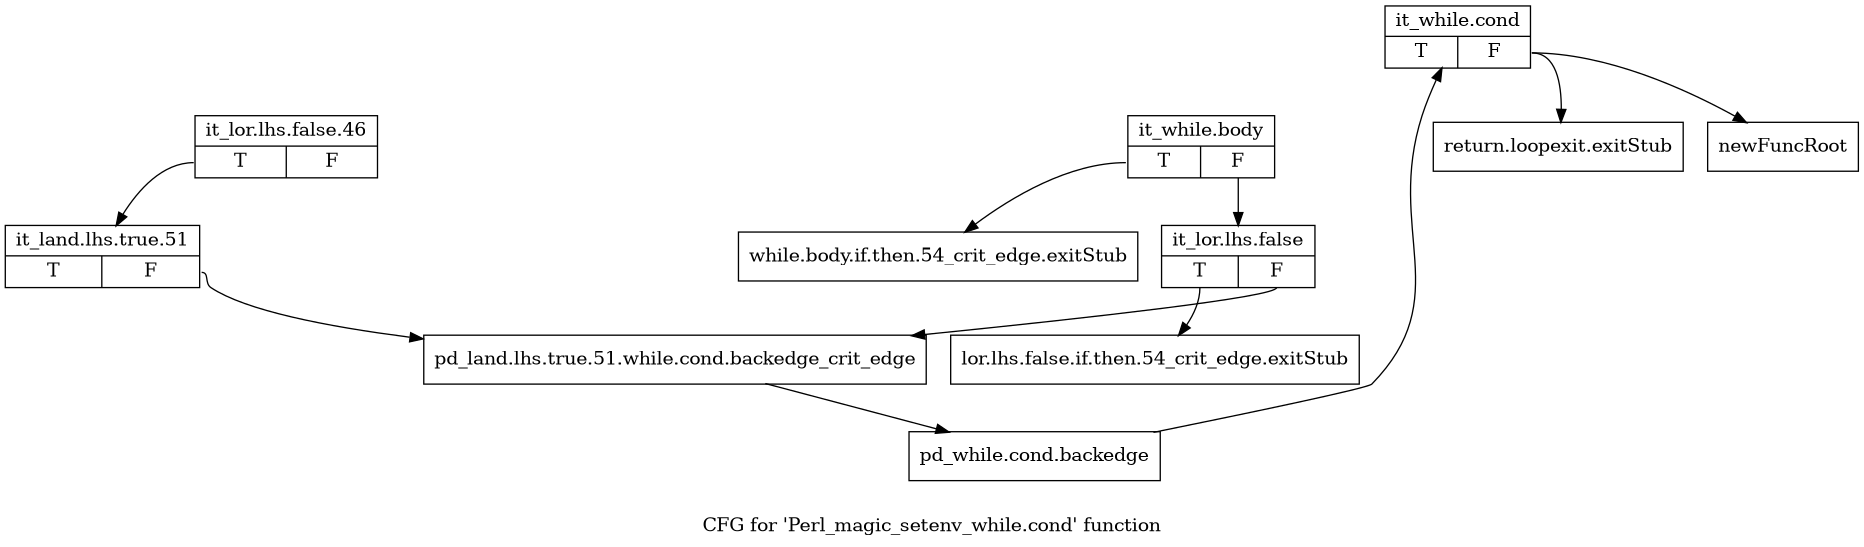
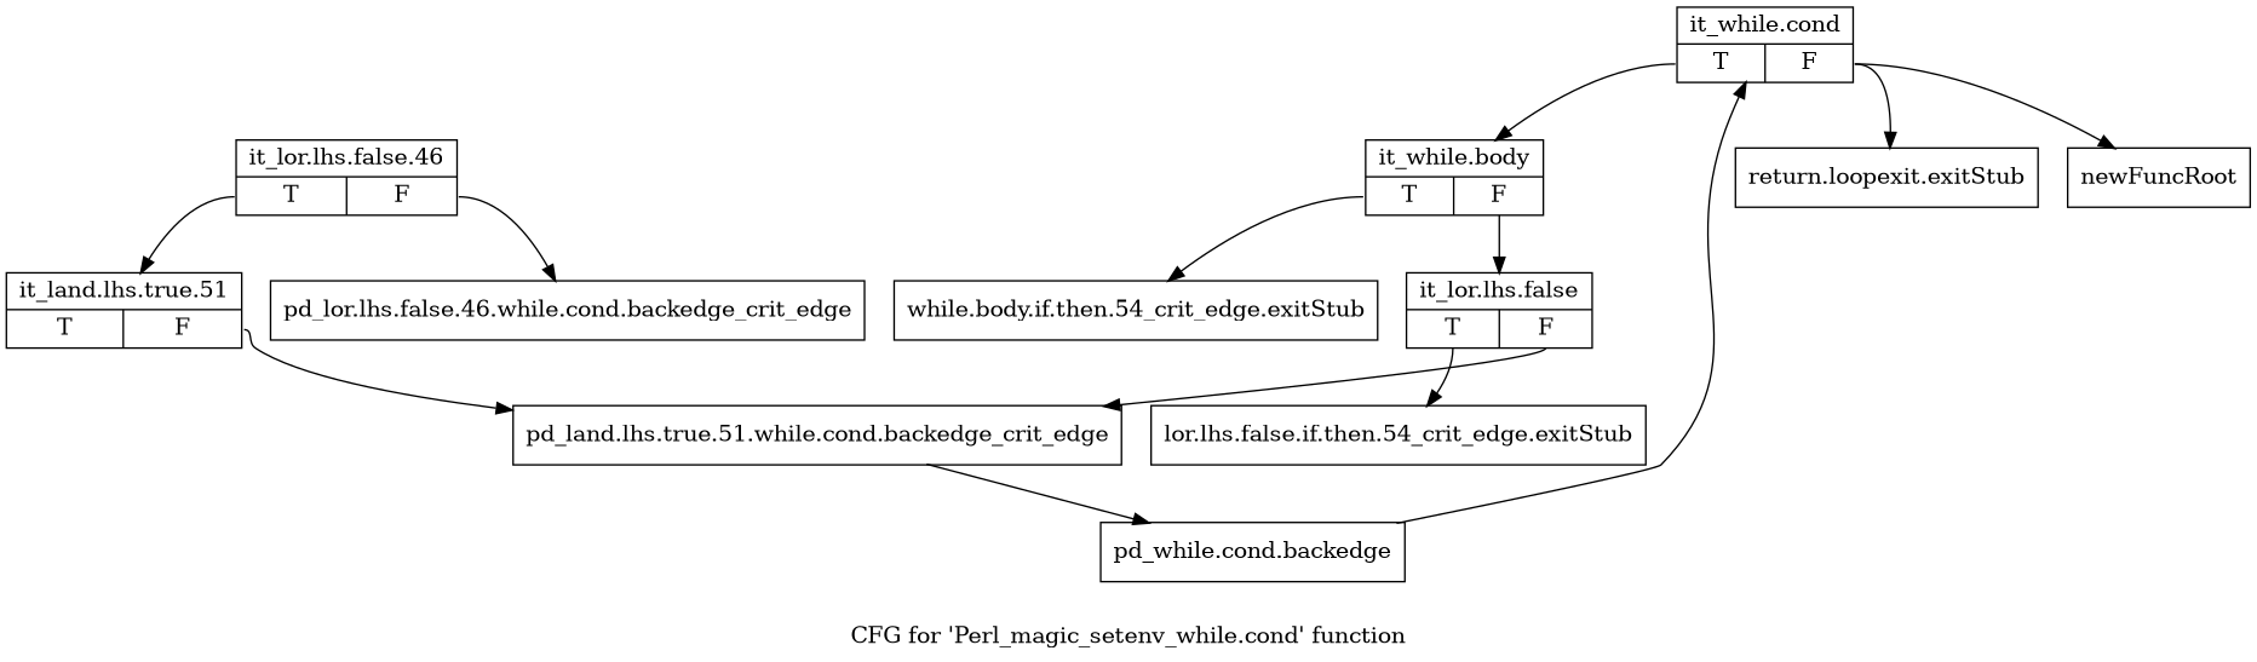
  digraph {
    label="CFG for 'Perl_magic_setenv_while.cond' function"
    node [shape=record]
    edge [tailport=s1]
    n1 [label="{newFuncRoot}"]
    n2 [label="{it_while.cond|{<s0>T|<s1>F}}"]
    n3 [label="{return.loopexit.exitStub}"]
    n4 [label="{it_while.body|{<s0>T|<s1>F}}"]
    n5 [label="{while.body.if.then.54_crit_edge.exitStub}"]
    n6 [label="{it_lor.lhs.false|{<s0>T|<s1>F}}"]
    n7 [label="{lor.lhs.false.if.then.54_crit_edge.exitStub}"]
    n8 [label="{pd_land.lhs.true.51.while.cond.backedge_crit_edge}"]
    n9 [label="{it_lor.lhs.false.46|{<s0>T|<s1>F}}"]
    n10 [label="{it_land.lhs.true.51|{<s0>T|<s1>F}}"]
+   n11 [label="{pd_lor.lhs.false.46.while.cond.backedge_crit_edge}"]
    n12 [label="{pd_while.cond.backedge}"]
    n2 -> n1
    n2 -> n3
+   n2 -> n4 [tailport=s0]
    n4 -> n5 [tailport=s0]
    n4 -> n6
    n6 -> n7 [tailport=s0]
    n6 -> n8
    n8 -> n12
    n9 -> n10 [tailport=s0]
+   n9 -> n11
    n10 -> n8
    n12 -> n2
  }
